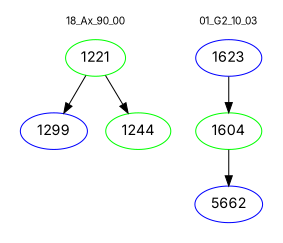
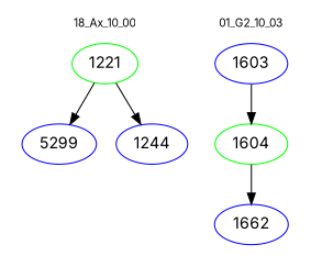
  digraph {
    fontname=Inter
    node [color=blue fontname=Inter]
    edge [color=black fontname=Inter]
    n1 [color=green label=1221]
-   n2 [label=1299]
-   n3 [color=green label=1244]
+   n2 [label=5299]
+   n3 [label=1244]
    n4 [color=green label=1604]
-   n5 [label=5662]
-   n6 [label=1623]
+   n5 [label=1662]
+   n6 [label=1603]
    subgraph cluster_1 {
      color=white
      fontsize=10
-     label="18_Ax_90_00"
+     label="18_Ax_10_00"
      n1
      n2
      n3
    }
    subgraph cluster_2 {
      color=white
      fontsize=10
      label="01_G2_10_03"
      n4
      n5
      n6
    }
    n1 -> n2
    n1 -> n3
    n4 -> n5
    n6 -> n4
  }
